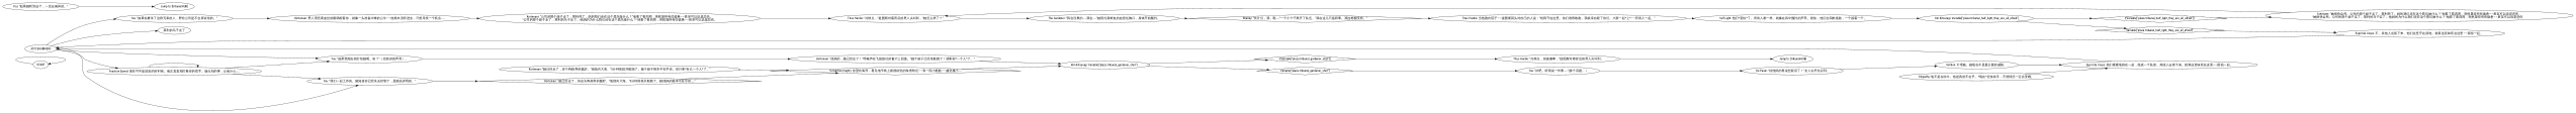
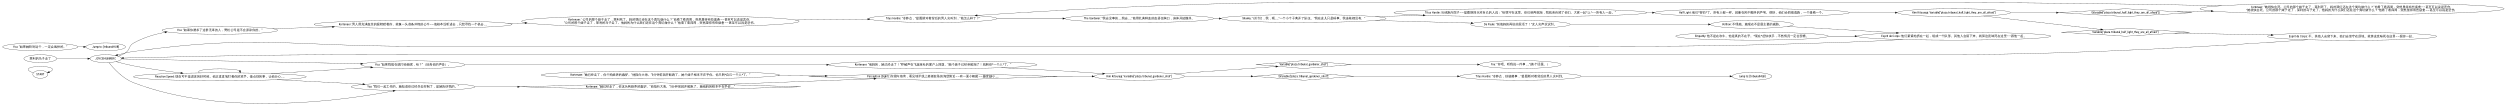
  digraph {
    fontname="Roboto Condensed"
    rankdir=LR
    node [fontname="Roboto Condensed"]
    edge [fontname="Roboto Condensed"]
    n1 [label=START]
    n2 [label="莱利的马子走了"]
    n3 [label="You: “如果你屠杀了这群无辜的人，野松公司是不会原谅你的。”"]
    n4 [label="Kortenaer: 男人用充满血丝的眼睛瞪着你，就像一头准备冲锋的公牛——他根本没听进去，只想寻找一个机会……"]
    n5 [label="Kortenaer: “公司的那个婊子走了，莱利死了。妈的我们还在这个粪坑做什么？”他看了看四周，突然显得有些疲惫——甚至可以说是悲伤。\n“公司的那个婊子走了，莱利的马子走了。他妈的为什么我们还在这个粪坑做什么？”他看了看四周，突然显得有些疲惫——甚至可以说是悲伤。"]
    n6 [label="You: “好吧。听我说一件事……”(换个话题。）"]
    n7 [label="De Paule: “别他妈的再说些屁话了！”女人尖声抗议到。"]
    n8 [label="Volition: 不理她。她现在不是最主要的威胁。"]
    n9 [label="Titus Hardie: “冷静点，”提图斯对着背后的男人尖叫到，“她怎么样了？”"]
    n10 [label="The Gardener: “我会没事的……我会……”她用扎满鲜血的血捂住胸口，身体开始颤抖。"]
-   n11 [label="Shanky: “伙计们，我，呃……”一个小个子离开了队伍。“我在这儿只是碍事。我连枪都没有。”" shape=diamond]
+   n11 [label="Shanky: “伙计们，我，呃……”一个小个子离开了队伍。“我在这儿只是碍事。我连枪都没有。”"]
    n12 [label="Titus Hardie: 当他跑向院子——提图斯回头对自己的人说：“给我守在这里。你们谁再敢跑，我就亲自毙了你们。大家一起*上*——所有人一起。”"]
    n13 [label="Half Light: 他们*害怕*了。所有人都一样。就像在风中颤抖的芦苇。很快，他们会四散逃跑，一个接着一个。"]
    n14 [label="Kortenaer: “她很快会死。公司的那个婊子走了，莱利死了。妈的我们还在这个粪坑做什么？”他看了看四周，突然显得有些疲惫——甚至可以说是悲伤。\n“她很快会死。公司的那个婊子走了，莱利的马子走了。他妈的为什么我们还在这个粪坑做什么？”他看了看四周，突然显得有些疲惫——甚至可以说是悲伤。"]
    n15 [label="Esprit de Corps: 他们紧紧地挤在一起，组成一个队形。其他人会留下来。就算这意味死在这里——跟他一起。"]
    n16 [label=JOYCEHUBMERC]
    n17 [label="Reaction Speed: 现在可不是进攻的好时候。他正直直地盯着你的双手。做点别的事，让他分心……"]
    n18 [label="You: “如果我现在就打给她呢，哈？”（抬高你的声音）。"]
    n19 [label="You: “我们一起工作的。她知道你已经失去控制了，是她告诉我的。”"]
    n20 [label="Kortenaer: “他妈的，她已经走了！”呼喊声在飞旋旅社的窗户上回荡。“她个婊子已经坐船跑了！就剩你*一个人*了。”"]
    n21 [label="Kortenaer: “她已经走了，你这头狗娘养的蠢驴。”他指向大海。“5分钟前就开船跑了。她他妈的根本不在乎你……”" shape=diamond]
    n22 [label="Jump to: [tribunalHUB]"]
    n23 [label="Kim Kitsuragi: Variable[\"plaza.tribunal_gardener_shot\"]"]
    n24 [label="Variable[\"plaza.tribunal_gardener_shot\"]" shape=diamond]
    n25 [label="!(Variable[\"plaza.tribunal_gardener_shot\"])" shape=diamond]
    n26 [label="Kortenaer: “她已经走了，你个狗娘养的蠢驴。”他指向大海。“5分钟前就开船跑了。她个婊子根本不在乎你。你只剩*自己一个人*了。”"]
    n27 [label="Perception (Sight): 你望向海湾，看见地平线上摇摇欲坠的海堡附近——有一面小帆船——越变越小……" shape=diamond]
    n28 [label="Empathy: 他不是在吹牛。他是真的不在乎。*现在*赶快收手，不然情况一定会变糟。"]
    n29 [label="Jump to: [tribunalHUB]"]
    n30 [label="You: “如果她听到这个，一定会疯掉的。”"]
    n31 [label="Titus Hardie: “冷静点，别做傻事，”提图斯对着背后的男人尖叫到。"]
    n32 [label="Kim Kitsuragi: Variable[\"plaza.tribunal_half_light_they_are_all_afraid\"]"]
    n33 [label="Variable[\"plaza.tribunal_half_light_they_are_all_afraid\"]" shape=diamond]
    n34 [label="!(Variable[\"plaza.tribunal_half_light_they_are_all_afraid\"])" shape=diamond]
    n35 [label="Esprit de Corps: 不。其他人会留下来。他们会坚守在原地。就算这意味死在这里——跟你一起。"]
    n1 -> n1
    n3 -> n4
    n4 -> n5
    n5 -> n9
-   n6 -> n7
+   n11 -> n7
    n7 -> n8
    n8 -> n15
    n9 -> n10
    n10 -> n11
    n11 -> n12
    n12 -> n13
    n13 -> n32
    n14 -> n9
    n15 -> n16
-   n16 -> n2
+   n2 -> n16
    n16 -> n3
    n16 -> n17
    n16 -> n18
    n16 -> n19
    n17 -> n17
    n17 -> n18
    n17 -> n19
    n18 -> n20
    n19 -> n21
    n20 -> n23
    n21 -> n27
    n23 -> n24
    n23 -> n25
    n24 -> n6
    n25 -> n31
    n26 -> n27
    n27 -> n23
    n28 -> n15
    n30 -> n22
    n31 -> n29
    n32 -> n33
    n32 -> n34
    n33 -> n35
    n34 -> n14
    n35 -> n16
  }
